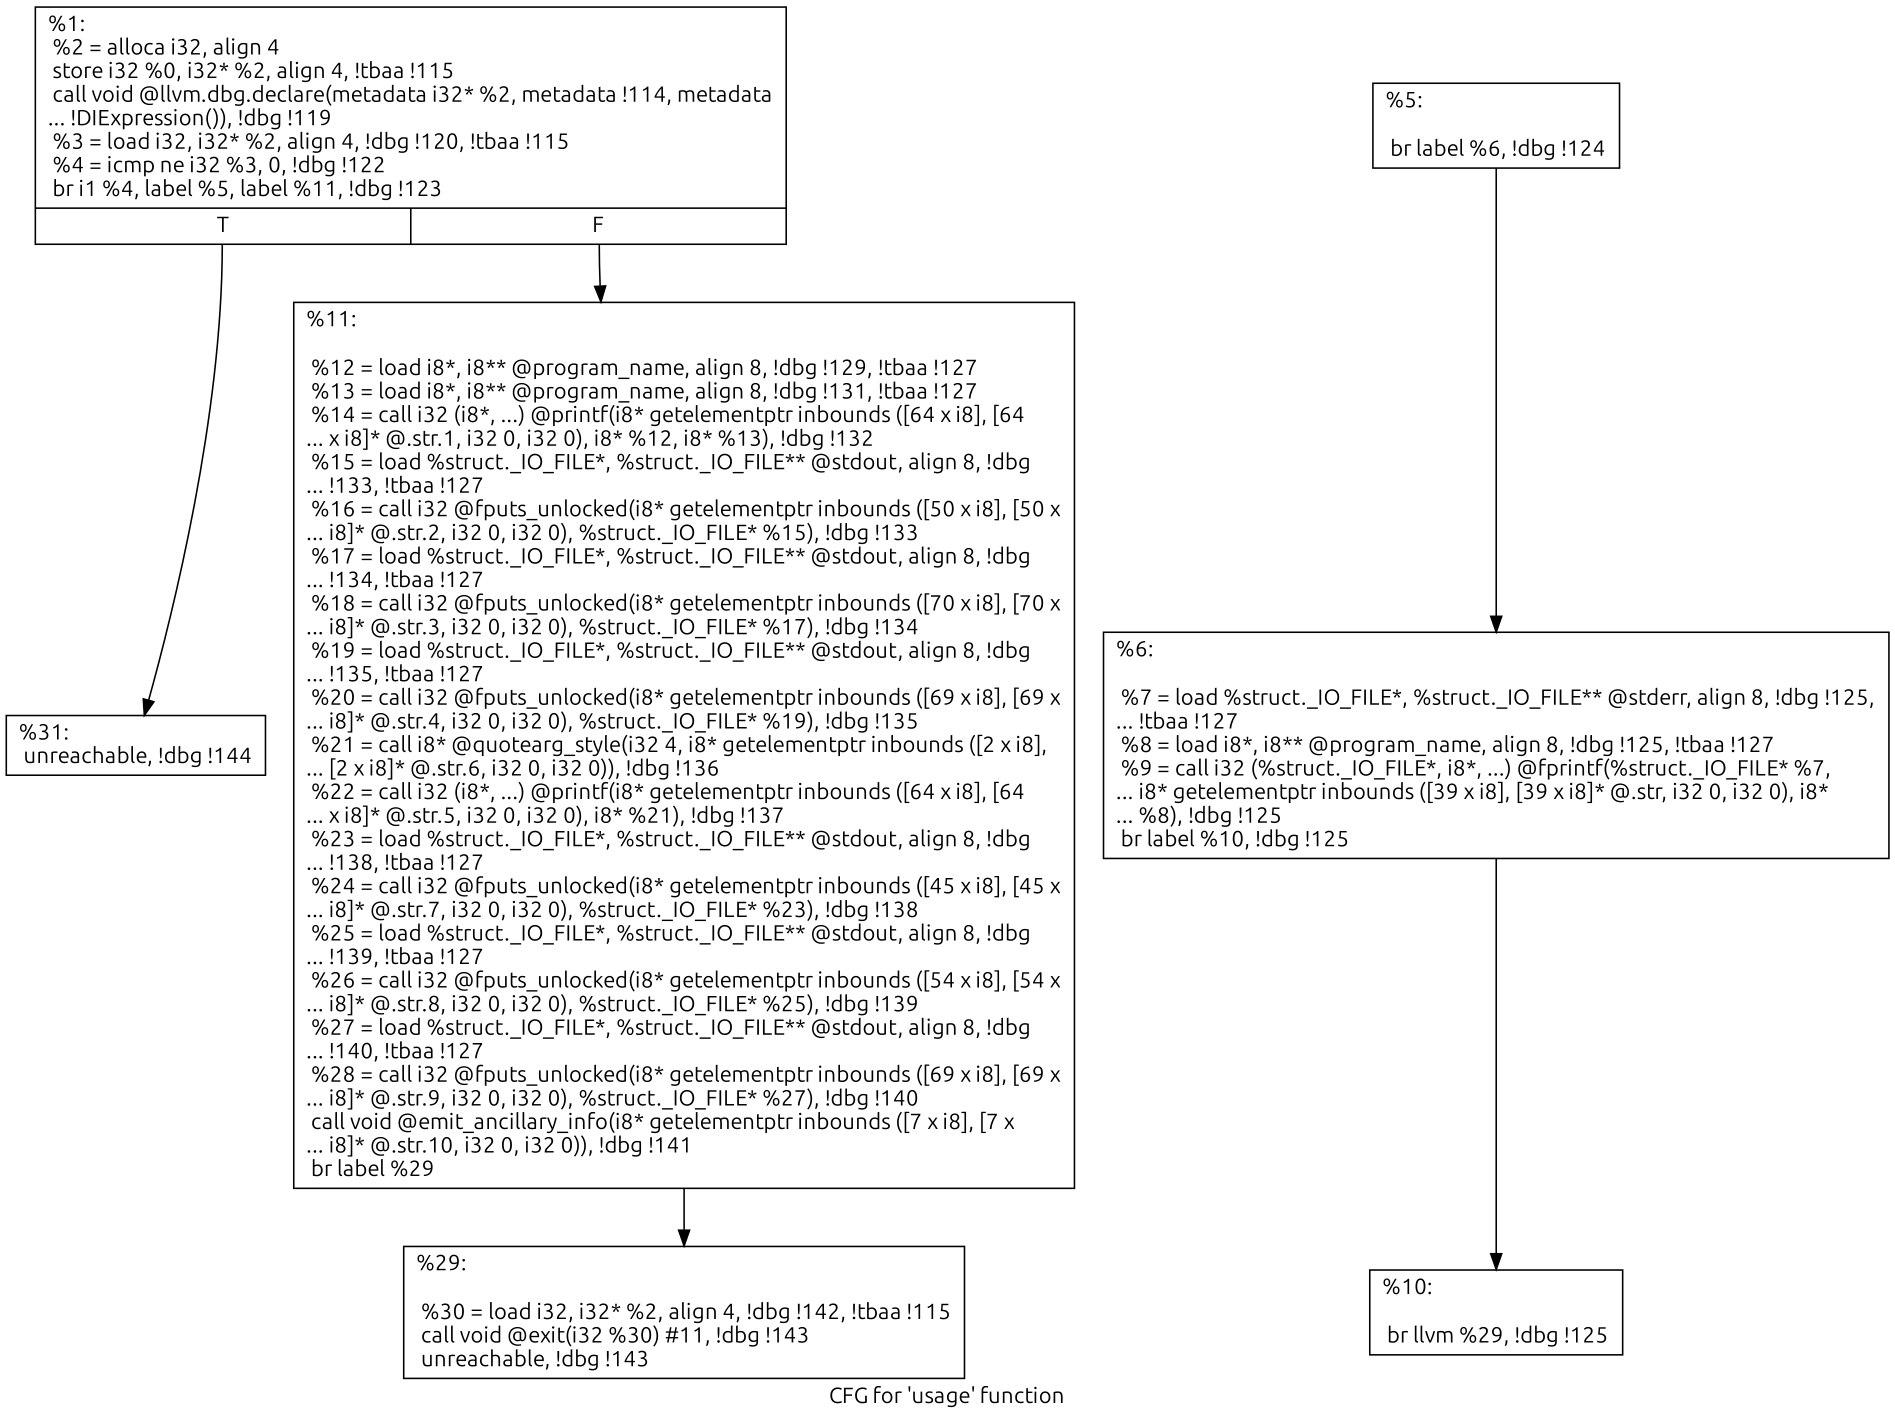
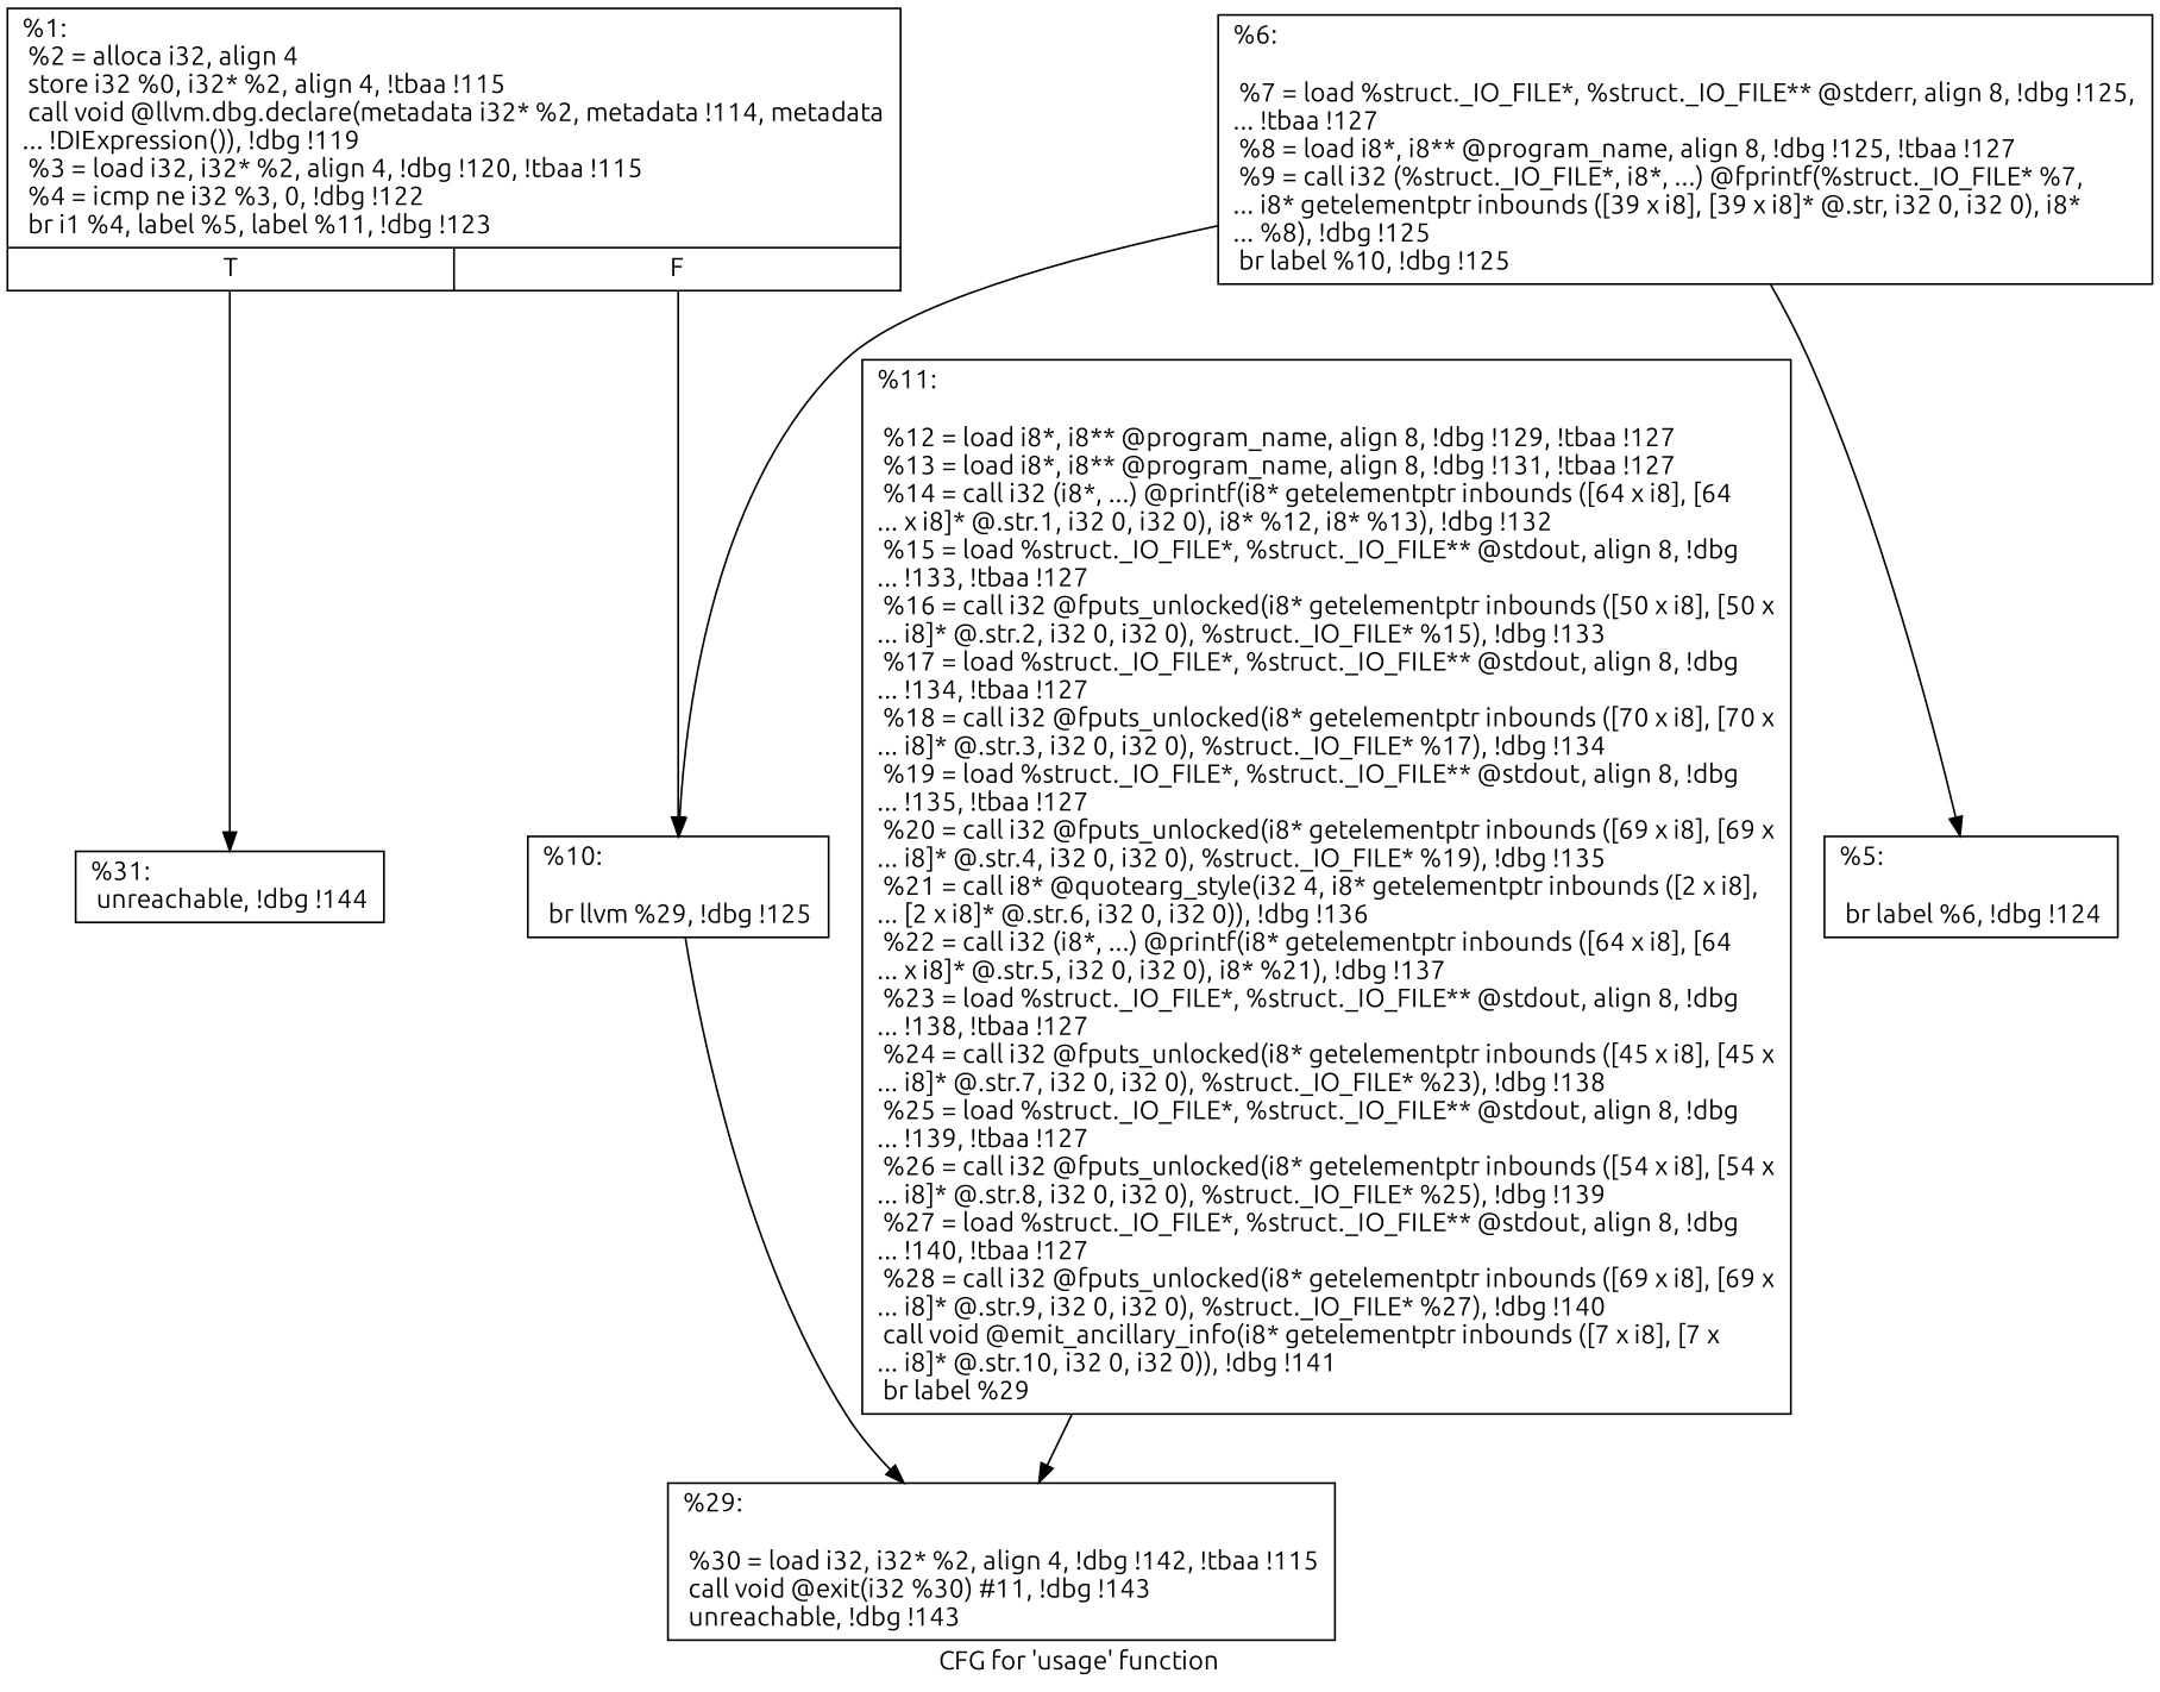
  digraph {
    fontname=Ubuntu
    label="CFG for 'usage' function"
    node [fontname=Ubuntu shape=record]
    edge [fontname=Ubuntu]
    n1 [label="{%1:\l  %2 = alloca i32, align 4\l  store i32 %0, i32* %2, align 4, !tbaa !115\l  call void @llvm.dbg.declare(metadata i32* %2, metadata !114, metadata\l... !DIExpression()), !dbg !119\l  %3 = load i32, i32* %2, align 4, !dbg !120, !tbaa !115\l  %4 = icmp ne i32 %3, 0, !dbg !122\l  br i1 %4, label %5, label %11, !dbg !123\l|{<s0>T|<s1>F}}"]
    n2 [label="{%11:\l\l  %12 = load i8*, i8** @program_name, align 8, !dbg !129, !tbaa !127\l  %13 = load i8*, i8** @program_name, align 8, !dbg !131, !tbaa !127\l  %14 = call i32 (i8*, ...) @printf(i8* getelementptr inbounds ([64 x i8], [64\l... x i8]* @.str.1, i32 0, i32 0), i8* %12, i8* %13), !dbg !132\l  %15 = load %struct._IO_FILE*, %struct._IO_FILE** @stdout, align 8, !dbg\l... !133, !tbaa !127\l  %16 = call i32 @fputs_unlocked(i8* getelementptr inbounds ([50 x i8], [50 x\l... i8]* @.str.2, i32 0, i32 0), %struct._IO_FILE* %15), !dbg !133\l  %17 = load %struct._IO_FILE*, %struct._IO_FILE** @stdout, align 8, !dbg\l... !134, !tbaa !127\l  %18 = call i32 @fputs_unlocked(i8* getelementptr inbounds ([70 x i8], [70 x\l... i8]* @.str.3, i32 0, i32 0), %struct._IO_FILE* %17), !dbg !134\l  %19 = load %struct._IO_FILE*, %struct._IO_FILE** @stdout, align 8, !dbg\l... !135, !tbaa !127\l  %20 = call i32 @fputs_unlocked(i8* getelementptr inbounds ([69 x i8], [69 x\l... i8]* @.str.4, i32 0, i32 0), %struct._IO_FILE* %19), !dbg !135\l  %21 = call i8* @quotearg_style(i32 4, i8* getelementptr inbounds ([2 x i8],\l... [2 x i8]* @.str.6, i32 0, i32 0)), !dbg !136\l  %22 = call i32 (i8*, ...) @printf(i8* getelementptr inbounds ([64 x i8], [64\l... x i8]* @.str.5, i32 0, i32 0), i8* %21), !dbg !137\l  %23 = load %struct._IO_FILE*, %struct._IO_FILE** @stdout, align 8, !dbg\l... !138, !tbaa !127\l  %24 = call i32 @fputs_unlocked(i8* getelementptr inbounds ([45 x i8], [45 x\l... i8]* @.str.7, i32 0, i32 0), %struct._IO_FILE* %23), !dbg !138\l  %25 = load %struct._IO_FILE*, %struct._IO_FILE** @stdout, align 8, !dbg\l... !139, !tbaa !127\l  %26 = call i32 @fputs_unlocked(i8* getelementptr inbounds ([54 x i8], [54 x\l... i8]* @.str.8, i32 0, i32 0), %struct._IO_FILE* %25), !dbg !139\l  %27 = load %struct._IO_FILE*, %struct._IO_FILE** @stdout, align 8, !dbg\l... !140, !tbaa !127\l  %28 = call i32 @fputs_unlocked(i8* getelementptr inbounds ([69 x i8], [69 x\l... i8]* @.str.9, i32 0, i32 0), %struct._IO_FILE* %27), !dbg !140\l  call void @emit_ancillary_info(i8* getelementptr inbounds ([7 x i8], [7 x\l... i8]* @.str.10, i32 0, i32 0)), !dbg !141\l  br label %29\l}"]
    n3 [label="{%31:                                                  \l  unreachable, !dbg !144\l}"]
    n4 [label="{%5:\l\l  br label %6, !dbg !124\l}"]
    n5 [label="{%6:\l\l  %7 = load %struct._IO_FILE*, %struct._IO_FILE** @stderr, align 8, !dbg !125,\l... !tbaa !127\l  %8 = load i8*, i8** @program_name, align 8, !dbg !125, !tbaa !127\l  %9 = call i32 (%struct._IO_FILE*, i8*, ...) @fprintf(%struct._IO_FILE* %7,\l... i8* getelementptr inbounds ([39 x i8], [39 x i8]* @.str, i32 0, i32 0), i8*\l... %8), !dbg !125\l  br label %10, !dbg !125\l}"]
    n6 [label="{%29:\l\l  %30 = load i32, i32* %2, align 4, !dbg !142, !tbaa !115\l  call void @exit(i32 %30) #11, !dbg !143\l  unreachable, !dbg !143\l}"]
    n7 [label="{%10:\l\l  br llvm %29, !dbg !125\l}"]
-   n1 -> n2 [tailport=s1]
+   n1 -> n7 [tailport=s1]
    n1 -> n3 [tailport=s0]
    n2 -> n6
-   n4 -> n5
+   n5 -> n4
    n5 -> n7
+   n7 -> n6
  }
